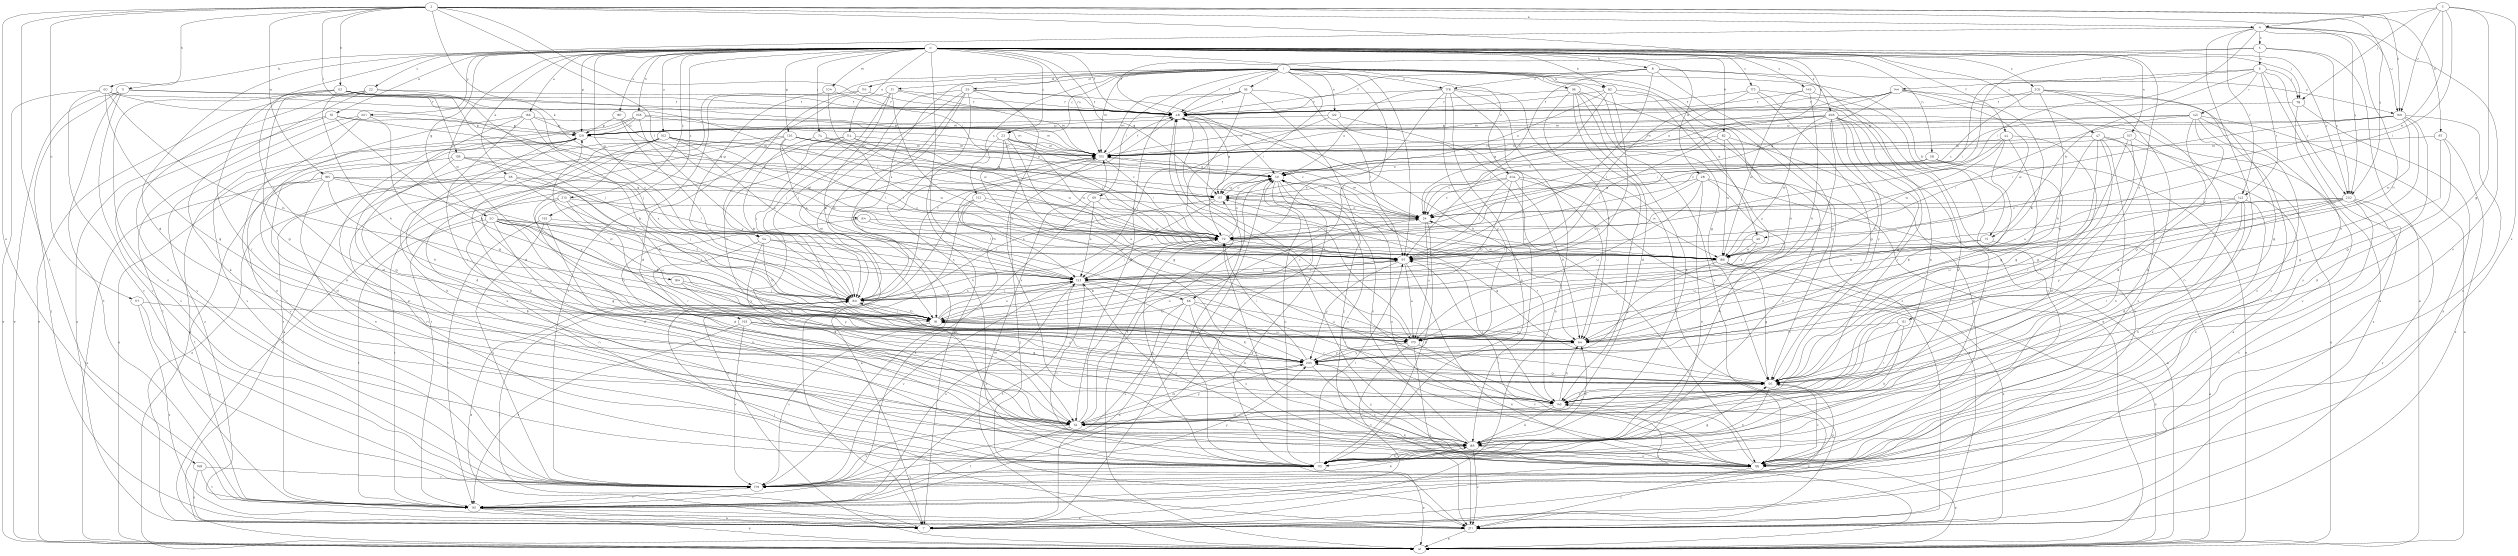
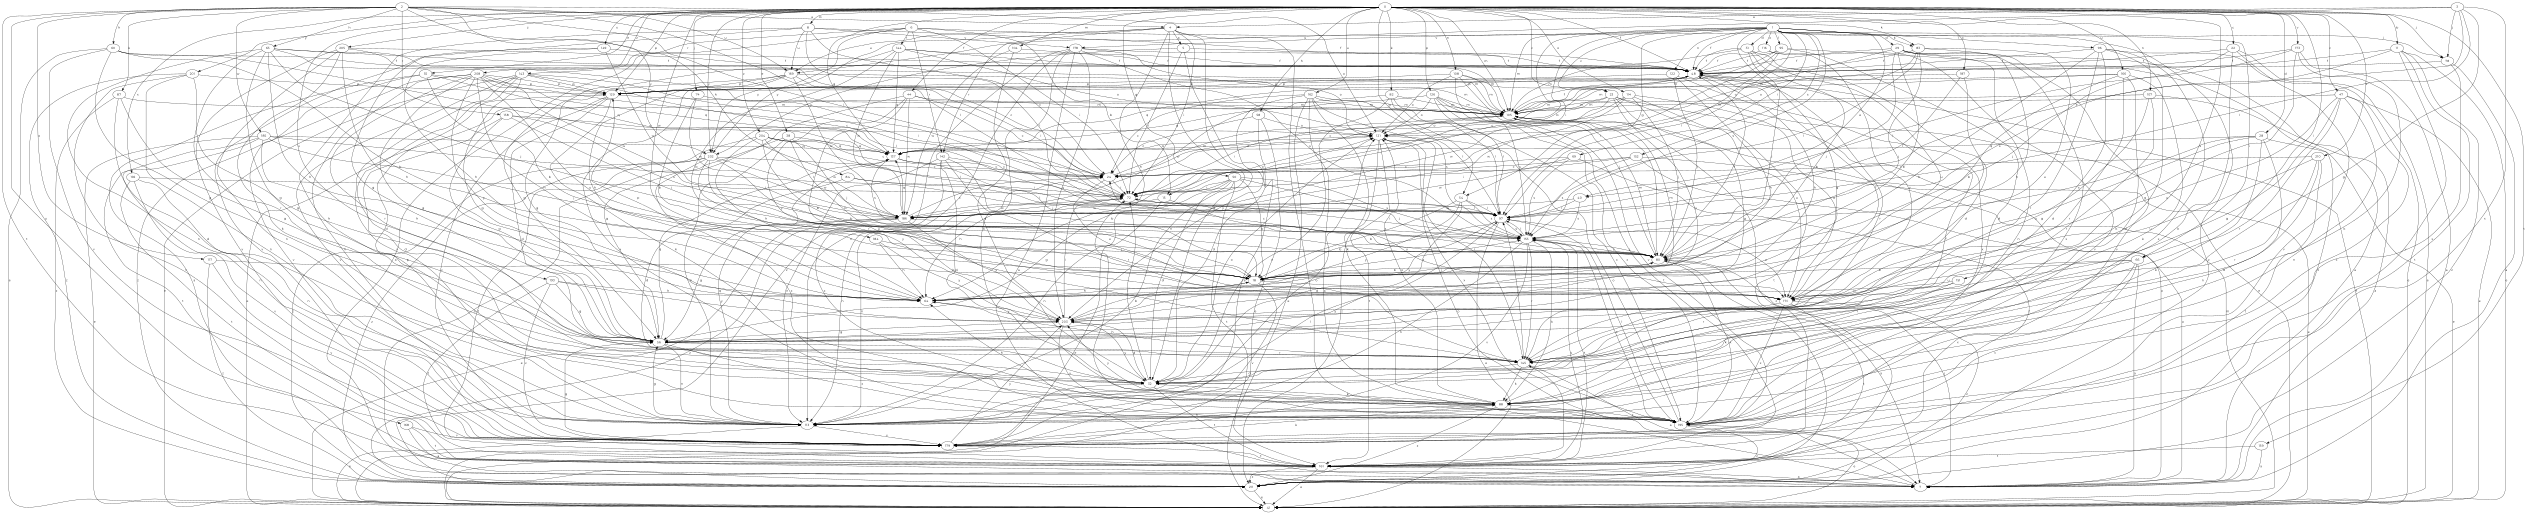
  strict digraph {
    fontname=Montserrat
    node [fontname=Montserrat]
    edge [fontname=Montserrat]
    0
    8
    11
    n4 [label=47]
    22
    23
    28
    35
    38
    44
    48
    50
    54
    58
    66
    74
    78
    82
    83
    104
    105
    107
    108
    114
    126
    129
    137
    149
    151
+   159
    162
    166
    173
    184
    187
    192
    193
    201
    202
    204
    205
    208
    210
    56
    97
    178
    169
    24
    88
    153
    211
    161
    41
    179
    195
    113
    170
    145
    80
    7
    186
    203
    n63 [label=18]
    64
    72
    32
    121
    1
    15
    29
    31
    40
    69
    95
    96
    n76 [label=122]
    116
    152
    2
    4
    60
    63
    84
    87
    117
    138
    168
    185
    5
    142
    3
    6
    143
    144
    0 -> 8 [label=b]
    0 -> 11 [label=b]
    0 -> n4 [label=c]
    0 -> 22 [label=c]
    0 -> 23 [label=c]
    0 -> 28 [label=d]
    0 -> 35 [label=e]
    0 -> 38 [label=e]
    0 -> 44 [label=f]
    0 -> 48 [label=f]
    0 -> 50 [label=g]
    0 -> 54 [label=g]
    0 -> 58 [label=h]
    0 -> 66 [label=i]
    0 -> 74 [label=j]
    0 -> 78 [label=j]
    0 -> 82 [label=k]
    0 -> 83 [label=k]
    0 -> 104 [label=m]
    0 -> 105 [label=m]
    0 -> 107 [label=n]
    0 -> 108 [label=n]
    0 -> 114 [label=o]
    0 -> 126 [label=p]
    0 -> 129 [label=p]
    0 -> 137 [label=q]
    0 -> 149 [label=s]
    0 -> 151 [label=s]
+   0 -> 159 [label=t]
    0 -> 162 [label=u]
    0 -> 166 [label=u]
    0 -> 173 [label=v]
    0 -> 184 [label=w]
    0 -> 187 [label=x]
    0 -> 192 [label=x]
    0 -> 193 [label=x]
    0 -> 201 [label=y]
    0 -> 202 [label=y]
    0 -> 204 [label=z]
    0 -> 205 [label=z]
    0 -> 208 [label=z]
    0 -> 210 [label=z]
    8 -> 48 [label=f]
    8 -> 56 [label=g]
    8 -> 97 [label=l]
    8 -> 178 [label=v]
    8 -> 169 [label=u]
    8 -> 24 [label=c]
    8 -> 88 [label=k]
    11 -> 48 [label=f]
    11 -> 153 [label=s]
    11 -> 211 [label=z]
    11 -> 161 [label=t]
    11 -> 41 [label=e]
    11 -> 179 [label=v]
    n4 -> 105 [label=m]
    n4 -> 56 [label=g]
    n4 -> 41 [label=e]
    n4 -> 195 [label=x]
    n4 -> 113 [label=n]
    n4 -> 170 [label=u]
    n4 -> 145 [label=r]
    22 -> 48 [label=f]
    22 -> 88 [label=k]
    22 -> 41 [label=e]
    22 -> 179 [label=v]
    22 -> 80 [label=j]
    23 -> 105 [label=m]
    23 -> 56 [label=g]
    23 -> 24 [label=c]
    23 -> 170 [label=u]
    23 -> 7 [label=a]
    23 -> 186 [label=w]
    23 -> 203 [label=y]
    28 -> 137 [label=q]
    28 -> 88 [label=k]
    28 -> 153 [label=s]
    28 -> 41 [label=e]
    28 -> 113 [label=n]
    28 -> 170 [label=u]
    35 -> 129 [label=p]
    35 -> 137 [label=q]
    35 -> 179 [label=v]
    35 -> 7 [label=a]
    35 -> n63 [label=b]
    38 -> 137 [label=q]
    38 -> 113 [label=n]
    38 -> 80 [label=j]
    38 -> 7 [label=a]
    38 -> n63 [label=b]
    44 -> 105 [label=m]
    44 -> 56 [label=g]
    44 -> 24 [label=c]
    44 -> 145 [label=r]
    44 -> 186 [label=w]
    44 -> 203 [label=y]
    48 -> 129 [label=p]
    48 -> 137 [label=q]
    48 -> 24 [label=c]
    48 -> 145 [label=r]
    48 -> 64 [label=h]
    50 -> 56 [label=g]
    50 -> 153 [label=s]
    50 -> 161 [label=t]
    50 -> 113 [label=n]
    50 -> 80 [label=j]
    50 -> n63 [label=b]
    50 -> 64 [label=h]
    50 -> 72 [label=i]
    50 -> 32 [label=d]
    54 -> 97 [label=l]
    54 -> 153 [label=s]
    54 -> 203 [label=y]
    54 -> n63 [label=b]
    54 -> 32 [label=d]
    58 -> 24 [label=c]
    58 -> 41 [label=e]
    58 -> 32 [label=d]
    58 -> 121 [label=o]
    66 -> 179 [label=v]
    66 -> 195 [label=x]
    66 -> 170 [label=u]
    66 -> 145 [label=r]
    66 -> 7 [label=a]
    66 -> n63 [label=b]
    74 -> 105 [label=m]
    74 -> 186 [label=w]
    74 -> n63 [label=b]
    78 -> 105 [label=m]
    78 -> 195 [label=x]
    78 -> 7 [label=a]
    82 -> 105 [label=m]
    82 -> 97 [label=l]
    82 -> 195 [label=x]
    82 -> 113 [label=n]
    82 -> 186 [label=w]
    83 -> 48 [label=f]
    83 -> 97 [label=l]
    83 -> 170 [label=u]
    83 -> 80 [label=j]
    83 -> 64 [label=h]
    83 -> 121 [label=o]
    104 -> 48 [label=f]
    104 -> 186 [label=w]
    104 -> 32 [label=d]
    105 -> 48 [label=f]
    105 -> 211 [label=z]
    105 -> 80 [label=j]
    105 -> 72 [label=i]
    105 -> 121 [label=o]
    107 -> 105 [label=m]
    107 -> 56 [label=g]
    107 -> 145 [label=r]
    107 -> 7 [label=a]
    108 -> 105 [label=m]
    108 -> 129 [label=p]
    108 -> 41 [label=e]
    108 -> 179 [label=v]
    108 -> 80 [label=j]
    108 -> 121 [label=o]
    114 -> 105 [label=m]
    114 -> 161 [label=t]
    114 -> 170 [label=u]
    114 -> 80 [label=j]
    114 -> 186 [label=w]
    114 -> 72 [label=i]
    126 -> 105 [label=m]
    126 -> 137 [label=q]
    126 -> 97 [label=l]
    126 -> 153 [label=s]
    126 -> 161 [label=t]
    126 -> 195 [label=x]
    126 -> 121 [label=o]
    129 -> 105 [label=m]
    129 -> 88 [label=k]
    129 -> 41 [label=e]
    129 -> 179 [label=v]
    129 -> 32 [label=d]
    137 -> 24 [label=c]
    137 -> 153 [label=s]
    137 -> 80 [label=j]
    137 -> 121 [label=o]
    149 -> 48 [label=f]
    149 -> 179 [label=v]
    149 -> 186 [label=w]
    149 -> 64 [label=h]
    151 -> 88 [label=k]
    151 -> 145 [label=r]
    151 -> 64 [label=h]
+   159 -> 161 [label=t]
+   159 -> 7 [label=a]
    162 -> 105 [label=m]
    162 -> 97 [label=l]
    162 -> 24 [label=c]
    162 -> 88 [label=k]
    162 -> 153 [label=s]
    162 -> 41 [label=e]
    162 -> 7 [label=a]
    162 -> 203 [label=y]
    166 -> 105 [label=m]
    166 -> 129 [label=p]
    166 -> 88 [label=k]
    166 -> 145 [label=r]
    166 -> n63 [label=b]
    166 -> 32 [label=d]
    173 -> 48 [label=f]
    173 -> 56 [label=g]
    173 -> 97 [label=l]
    173 -> 88 [label=k]
    173 -> 7 [label=a]
    184 -> 80 [label=j]
    184 -> 203 [label=y]
    184 -> 64 [label=h]
    187 -> 129 [label=p]
    187 -> 97 [label=l]
    187 -> 80 [label=j]
    192 -> 161 [label=t]
    192 -> 179 [label=v]
    192 -> 113 [label=n]
    192 -> 72 [label=i]
    193 -> 56 [label=g]
    193 -> 161 [label=t]
    193 -> 179 [label=v]
    193 -> 203 [label=y]
    193 -> 64 [label=h]
    201 -> 129 [label=p]
    201 -> 56 [label=g]
    201 -> 211 [label=z]
    201 -> 161 [label=t]
    201 -> 113 [label=n]
    202 -> 24 [label=c]
    202 -> 211 [label=z]
    202 -> 161 [label=t]
    202 -> 195 [label=x]
    202 -> 170 [label=u]
    202 -> 186 [label=w]
    202 -> 203 [label=y]
    202 -> n63 [label=b]
    204 -> 137 [label=q]
    204 -> 97 [label=l]
    204 -> 24 [label=c]
    204 -> 211 [label=z]
    204 -> 186 [label=w]
    204 -> n63 [label=b]
    204 -> 64 [label=h]
    205 -> 48 [label=f]
    205 -> 24 [label=c]
    205 -> 88 [label=k]
    205 -> 179 [label=v]
    205 -> 113 [label=n]
    205 -> 64 [label=h]
    208 -> 129 [label=p]
    208 -> 137 [label=q]
    208 -> 56 [label=g]
    208 -> 24 [label=c]
    208 -> 211 [label=z]
    208 -> 113 [label=n]
    208 -> 170 [label=u]
    208 -> 145 [label=r]
    208 -> 186 [label=w]
    208 -> 203 [label=y]
    208 -> 64 [label=h]
    210 -> 24 [label=c]
    210 -> 161 [label=t]
    210 -> 170 [label=u]
    210 -> 145 [label=r]
    210 -> 32 [label=d]
    56 -> 137 [label=q]
    56 -> 195 [label=x]
    56 -> 113 [label=n]
    56 -> 145 [label=r]
    97 -> 153 [label=s]
    97 -> 41 [label=e]
    97 -> 170 [label=u]
    97 -> 203 [label=y]
    97 -> n63 [label=b]
    178 -> 48 [label=f]
    178 -> 88 [label=k]
    178 -> 153 [label=s]
    178 -> 211 [label=z]
    178 -> 113 [label=n]
    178 -> 7 [label=a]
    178 -> 203 [label=y]
    178 -> 121 [label=o]
    169 -> 105 [label=m]
    169 -> 129 [label=p]
    169 -> 56 [label=g]
    169 -> 195 [label=x]
    169 -> 186 [label=w]
    169 -> 64 [label=h]
    169 -> 72 [label=i]
    24 -> 105 [label=m]
    24 -> 113 [label=n]
    24 -> 170 [label=u]
    24 -> 72 [label=i]
    88 -> 48 [label=f]
    88 -> 211 [label=z]
    88 -> 195 [label=x]
    88 -> 113 [label=n]
    88 -> 203 [label=y]
    88 -> 64 [label=h]
    88 -> 121 [label=o]
    153 -> 97 [label=l]
    153 -> 88 [label=k]
    153 -> 161 [label=t]
    153 -> 179 [label=v]
    153 -> 113 [label=n]
    153 -> 145 [label=r]
    153 -> 80 [label=j]
    153 -> 72 [label=i]
    211 -> 41 [label=e]
    211 -> 80 [label=j]
    161 -> 153 [label=s]
    161 -> 211 [label=z]
    161 -> 41 [label=e]
    161 -> 145 [label=r]
    161 -> 7 [label=a]
    41 -> 48 [label=f]
    41 -> 105 [label=m]
    179 -> 56 [label=g]
    179 -> 88 [label=k]
    179 -> 161 [label=t]
    179 -> 203 [label=y]
    195 -> 97 [label=l]
    195 -> 153 [label=s]
    195 -> 211 [label=z]
    195 -> 41 [label=e]
    195 -> 72 [label=i]
    195 -> 121 [label=o]
    113 -> 129 [label=p]
    113 -> 137 [label=q]
    113 -> 56 [label=g]
    113 -> 97 [label=l]
    113 -> 41 [label=e]
    113 -> 179 [label=v]
    113 -> 121 [label=o]
    170 -> 48 [label=f]
    170 -> 211 [label=z]
    170 -> 161 [label=t]
    170 -> 195 [label=x]
    170 -> 203 [label=y]
    145 -> 97 [label=l]
    145 -> 88 [label=k]
    145 -> 7 [label=a]
    145 -> 64 [label=h]
    145 -> 32 [label=d]
    80 -> 48 [label=f]
    80 -> 105 [label=m]
    80 -> 24 [label=c]
    80 -> 153 [label=s]
    80 -> 195 [label=x]
    80 -> 7 [label=a]
    80 -> n63 [label=b]
    7 -> 80 [label=j]
    7 -> 121 [label=o]
    186 -> 137 [label=q]
    186 -> 56 [label=g]
    186 -> 24 [label=c]
    186 -> 153 [label=s]
    186 -> 211 [label=z]
    186 -> 41 [label=e]
    186 -> 203 [label=y]
    203 -> 56 [label=g]
    203 -> 195 [label=x]
    203 -> n63 [label=b]
    203 -> 72 [label=i]
    203 -> 32 [label=d]
    n63 -> 105 [label=m]
    n63 -> 153 [label=s]
    n63 -> 179 [label=v]
    n63 -> 170 [label=u]
    n63 -> 80 [label=j]
    n63 -> 64 [label=h]
    64 -> 129 [label=p]
    64 -> 203 [label=y]
    72 -> 97 [label=l]
    72 -> 113 [label=n]
    72 -> 186 [label=w]
    72 -> 121 [label=o]
    32 -> 88 [label=k]
    32 -> 161 [label=t]
    32 -> 179 [label=v]
    32 -> 203 [label=y]
    32 -> 72 [label=i]
    32 -> 121 [label=o]
    121 -> 137 [label=q]
    121 -> 211 [label=z]
    121 -> 161 [label=t]
    121 -> 195 [label=x]
    121 -> 145 [label=r]
    1 -> 23 [label=c]
    1 -> 48 [label=f]
    1 -> 54 [label=g]
    1 -> 66 [label=i]
    1 -> 83 [label=k]
    1 -> 105 [label=m]
    1 -> 56 [label=g]
    1 -> 97 [label=l]
    1 -> 178 [label=v]
    1 -> 153 [label=s]
    1 -> 211 [label=z]
    1 -> 72 [label=i]
    1 -> 15 [label=b]
    1 -> 29 [label=d]
    1 -> 31 [label=d]
    1 -> 40 [label=e]
    1 -> 69 [label=i]
    1 -> 95 [label=l]
    1 -> 96 [label=l]
    1 -> n76 [label=n]
    1 -> 116 [label=o]
    1 -> 152 [label=s]
    15 -> 41 [label=e]
    15 -> 170 [label=u]
    15 -> 186 [label=w]
    29 -> 48 [label=f]
    29 -> 179 [label=v]
    29 -> 195 [label=x]
    29 -> 113 [label=n]
    29 -> 80 [label=j]
    29 -> 7 [label=a]
    29 -> n63 [label=b]
    29 -> 121 [label=o]
    31 -> 48 [label=f]
    31 -> 105 [label=m]
    31 -> 170 [label=u]
    31 -> 80 [label=j]
    31 -> n63 [label=b]
    31 -> 32 [label=d]
    40 -> 97 [label=l]
    40 -> 153 [label=s]
    40 -> 186 [label=w]
    69 -> 24 [label=c]
    69 -> 153 [label=s]
    69 -> 161 [label=t]
    69 -> 186 [label=w]
    95 -> 48 [label=f]
    95 -> 105 [label=m]
    95 -> 97 [label=l]
    95 -> 211 [label=z]
    95 -> 72 [label=i]
    95 -> 32 [label=d]
    96 -> 48 [label=f]
    96 -> 88 [label=k]
    96 -> 41 [label=e]
    96 -> 195 [label=x]
    96 -> 145 [label=r]
    96 -> 64 [label=h]
    96 -> 32 [label=d]
    n76 -> 129 [label=p]
    n76 -> 195 [label=x]
    n76 -> 80 [label=j]
    n76 -> 64 [label=h]
    116 -> 48 [label=f]
    116 -> 179 [label=v]
    116 -> 203 [label=y]
    152 -> 24 [label=c]
    152 -> 153 [label=s]
    152 -> 41 [label=e]
    152 -> 7 [label=a]
    152 -> 72 [label=i]
    2 -> 202 [label=y]
    2 -> 97 [label=l]
    2 -> 169 [label=u]
    2 -> 161 [label=t]
    2 -> 72 [label=i]
    2 -> 121 [label=o]
    2 -> 4 [label=a]
    2 -> 60 [label=h]
    2 -> 63 [label=h]
    2 -> 84 [label=k]
    2 -> 87 [label=k]
    2 -> 117 [label=o]
    2 -> 138 [label=r]
    2 -> 168 [label=u]
    2 -> 185 [label=w]
    4 -> 202 [label=y]
    4 -> 169 [label=u]
    4 -> 195 [label=x]
    4 -> 113 [label=n]
    4 -> 64 [label=h]
    4 -> 72 [label=i]
    4 -> 32 [label=d]
    4 -> 5 [label=a]
    4 -> 142 [label=r]
    60 -> 48 [label=f]
    60 -> 56 [label=g]
    60 -> 41 [label=e]
    60 -> 179 [label=v]
    60 -> n63 [label=b]
    60 -> 72 [label=i]
    63 -> 48 [label=f]
    63 -> 105 [label=m]
    63 -> 56 [label=g]
    63 -> 113 [label=n]
    63 -> 145 [label=r]
    63 -> 80 [label=j]
    63 -> 64 [label=h]
    63 -> 72 [label=i]
    84 -> 97 [label=l]
    84 -> 72 [label=i]
    84 -> 32 [label=d]
    87 -> 105 [label=m]
    87 -> 56 [label=g]
    87 -> 211 [label=z]
    87 -> 32 [label=d]
    117 -> 211 [label=z]
    117 -> 179 [label=v]
    117 -> n63 [label=b]
    138 -> 56 [label=g]
    138 -> 153 [label=s]
    138 -> 80 [label=j]
    138 -> 32 [label=d]
    138 -> 121 [label=o]
    168 -> 161 [label=t]
    168 -> 179 [label=v]
    168 -> 7 [label=a]
    185 -> 137 [label=q]
    185 -> 97 [label=l]
    185 -> 161 [label=t]
    185 -> 41 [label=e]
    185 -> 113 [label=n]
    185 -> 80 [label=j]
    185 -> 64 [label=h]
    5 -> 48 [label=f]
    5 -> 202 [label=y]
    5 -> 41 [label=e]
    5 -> 72 [label=i]
-   5 -> 6 [label=a]
    142 -> 24 [label=c]
    142 -> 195 [label=x]
    142 -> 113 [label=n]
    142 -> 145 [label=r]
    142 -> n63 [label=b]
    142 -> 32 [label=d]
    3 -> 78 [label=j]
    3 -> 56 [label=g]
    3 -> 97 [label=l]
    3 -> 169 [label=u]
    3 -> 195 [label=x]
    3 -> 40 [label=e]
    3 -> 4 [label=a]
    6 -> 78 [label=j]
    6 -> 202 [label=y]
    6 -> 7 [label=a]
    6 -> 72 [label=i]
    6 -> 15 [label=b]
    6 -> 142 [label=r]
    6 -> 143 [label=r]
    6 -> 144 [label=r]
    143 -> 129 [label=p]
    143 -> 56 [label=g]
    143 -> 97 [label=l]
    143 -> 41 [label=e]
    143 -> 179 [label=v]
    143 -> 195 [label=x]
    143 -> 72 [label=i]
    143 -> 32 [label=d]
    144 -> 48 [label=f]
    144 -> 105 [label=m]
    144 -> 137 [label=q]
    144 -> 56 [label=g]
    144 -> 186 [label=w]
    144 -> n63 [label=b]
    144 -> 121 [label=o]
  }
